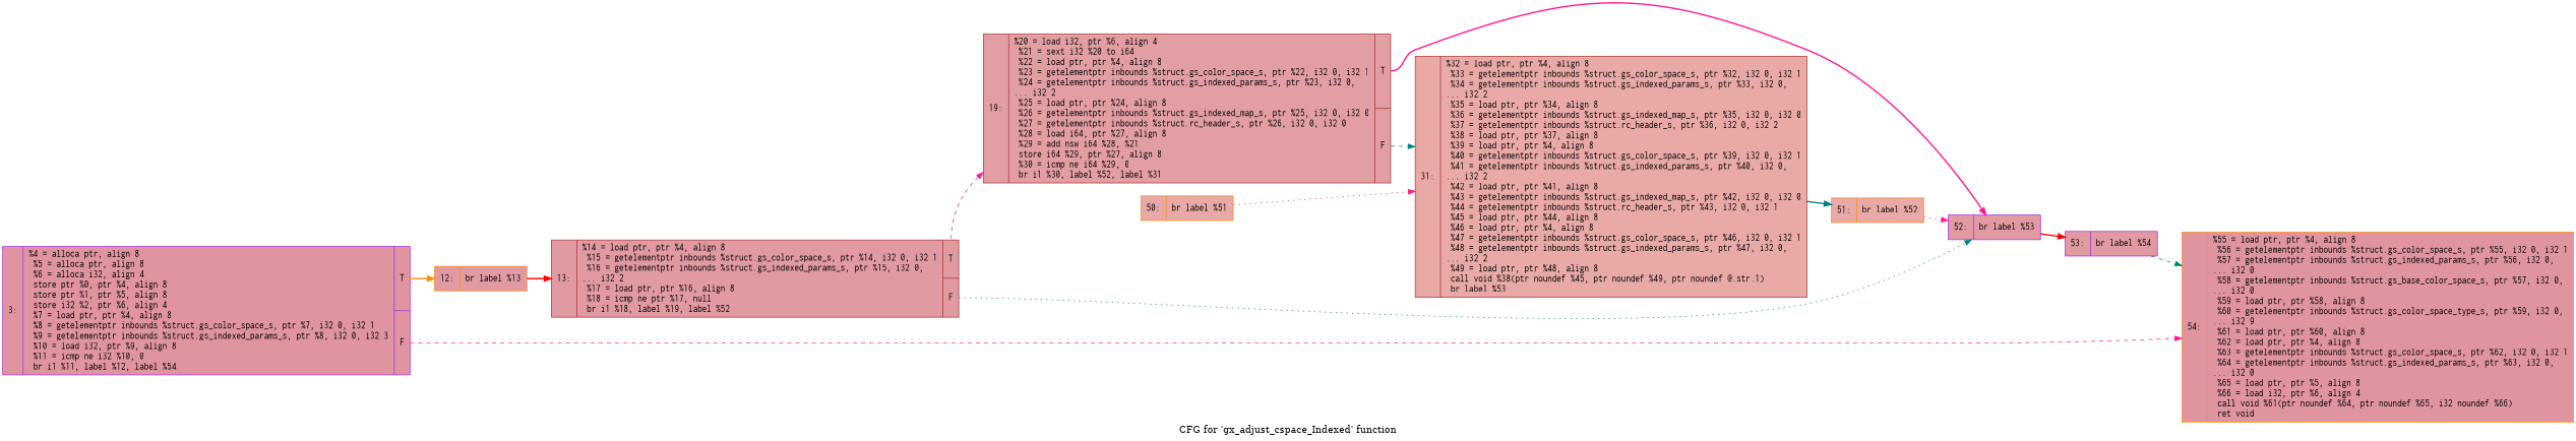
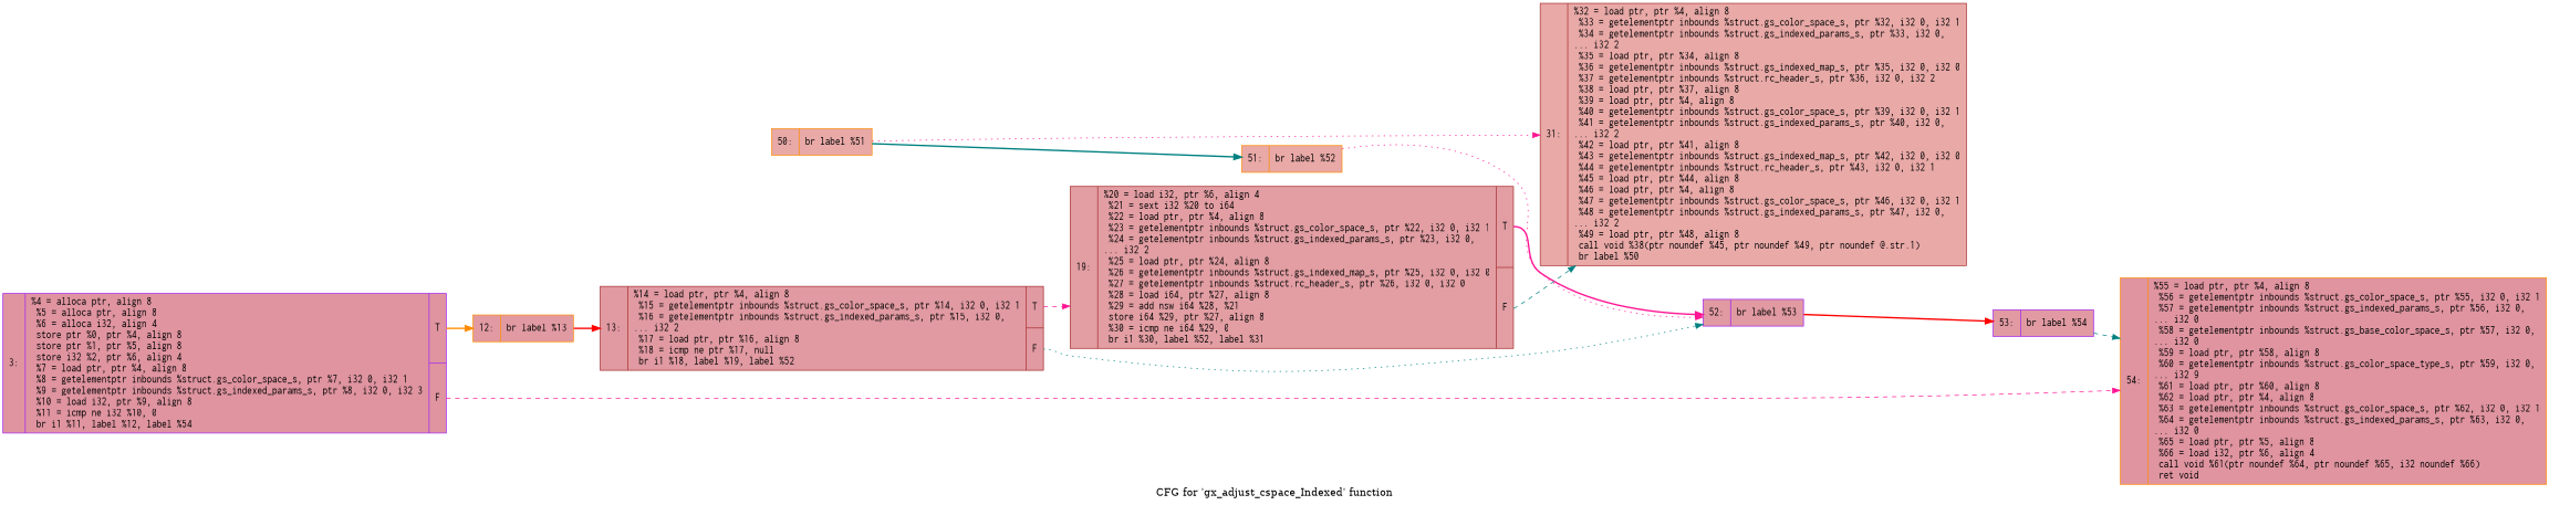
  digraph {
    label="CFG for 'gx_adjust_cspace_Indexed' function"
    rankdir=LR
    node [color=darkorange fillcolor="#bb1b2c70" fontname=Courier shape=record style=filled]
    edge [color=deeppink style=bold]
    n1 [color=purple fillcolor="#b70d2870" label="{3:\l|  %4 = alloca ptr, align 8\l  %5 = alloca ptr, align 8\l  %6 = alloca i32, align 4\l  store ptr %0, ptr %4, align 8\l  store ptr %1, ptr %5, align 8\l  store i32 %2, ptr %6, align 4\l  %7 = load ptr, ptr %4, align 8\l  %8 = getelementptr inbounds %struct.gs_color_space_s, ptr %7, i32 0, i32 1\l  %9 = getelementptr inbounds %struct.gs_indexed_params_s, ptr %8, i32 0, i32 3\l  %10 = load i32, ptr %9, align 8\l  %11 = icmp ne i32 %10, 0\l  br i1 %11, label %12, label %54\l|{<s0>T|<s1>F}}"]
    n2 [label="{12:\l|  br label %13\l}"]
    n3 [fillcolor="#b70d2870" label="{54:\l|  %55 = load ptr, ptr %4, align 8\l  %56 = getelementptr inbounds %struct.gs_color_space_s, ptr %55, i32 0, i32 1\l  %57 = getelementptr inbounds %struct.gs_indexed_params_s, ptr %56, i32 0,\l... i32 0\l  %58 = getelementptr inbounds %struct.gs_base_color_space_s, ptr %57, i32 0,\l... i32 0\l  %59 = load ptr, ptr %58, align 8\l  %60 = getelementptr inbounds %struct.gs_color_space_type_s, ptr %59, i32 0,\l... i32 9\l  %61 = load ptr, ptr %60, align 8\l  %62 = load ptr, ptr %4, align 8\l  %63 = getelementptr inbounds %struct.gs_color_space_s, ptr %62, i32 0, i32 1\l  %64 = getelementptr inbounds %struct.gs_indexed_params_s, ptr %63, i32 0,\l... i32 0\l  %65 = load ptr, ptr %5, align 8\l  %66 = load i32, ptr %6, align 4\l  call void %61(ptr noundef %64, ptr noundef %65, i32 noundef %66)\l  ret void\l}"]
    n4 [color=brown label="{13:\l|  %14 = load ptr, ptr %4, align 8\l  %15 = getelementptr inbounds %struct.gs_color_space_s, ptr %14, i32 0, i32 1\l  %16 = getelementptr inbounds %struct.gs_indexed_params_s, ptr %15, i32 0,\l... i32 2\l  %17 = load ptr, ptr %16, align 8\l  %18 = icmp ne ptr %17, null\l  br i1 %18, label %19, label %52\l|{<s0>T|<s1>F}}"]
    n5 [color=brown fillcolor="#be242e70" label="{19:\l|  %20 = load i32, ptr %6, align 4\l  %21 = sext i32 %20 to i64\l  %22 = load ptr, ptr %4, align 8\l  %23 = getelementptr inbounds %struct.gs_color_space_s, ptr %22, i32 0, i32 1\l  %24 = getelementptr inbounds %struct.gs_indexed_params_s, ptr %23, i32 0,\l... i32 2\l  %25 = load ptr, ptr %24, align 8\l  %26 = getelementptr inbounds %struct.gs_indexed_map_s, ptr %25, i32 0, i32 0\l  %27 = getelementptr inbounds %struct.rc_header_s, ptr %26, i32 0, i32 0\l  %28 = load i64, ptr %27, align 8\l  %29 = add nsw i64 %28, %21\l  store i64 %29, ptr %27, align 8\l  %30 = icmp ne i64 %29, 0\l  br i1 %30, label %52, label %31\l|{<s0>T|<s1>F}}"]
    n6 [color=purple label="{52:\l|  br label %53\l}"]
-   n7 [color=brown fillcolor="#ca3b3770" label="{31:\l|  %32 = load ptr, ptr %4, align 8\l  %33 = getelementptr inbounds %struct.gs_color_space_s, ptr %32, i32 0, i32 1\l  %34 = getelementptr inbounds %struct.gs_indexed_params_s, ptr %33, i32 0,\l... i32 2\l  %35 = load ptr, ptr %34, align 8\l  %36 = getelementptr inbounds %struct.gs_indexed_map_s, ptr %35, i32 0, i32 0\l  %37 = getelementptr inbounds %struct.rc_header_s, ptr %36, i32 0, i32 2\l  %38 = load ptr, ptr %37, align 8\l  %39 = load ptr, ptr %4, align 8\l  %40 = getelementptr inbounds %struct.gs_color_space_s, ptr %39, i32 0, i32 1\l  %41 = getelementptr inbounds %struct.gs_indexed_params_s, ptr %40, i32 0,\l... i32 2\l  %42 = load ptr, ptr %41, align 8\l  %43 = getelementptr inbounds %struct.gs_indexed_map_s, ptr %42, i32 0, i32 0\l  %44 = getelementptr inbounds %struct.rc_header_s, ptr %43, i32 0, i32 1\l  %45 = load ptr, ptr %44, align 8\l  %46 = load ptr, ptr %4, align 8\l  %47 = getelementptr inbounds %struct.gs_color_space_s, ptr %46, i32 0, i32 1\l  %48 = getelementptr inbounds %struct.gs_indexed_params_s, ptr %47, i32 0,\l... i32 2\l  %49 = load ptr, ptr %48, align 8\l  call void %38(ptr noundef %45, ptr noundef %49, ptr noundef @.str.1)\l  br label %53\l}"]
+   n7 [color=brown fillcolor="#ca3b3770" label="{31:\l|  %32 = load ptr, ptr %4, align 8\l  %33 = getelementptr inbounds %struct.gs_color_space_s, ptr %32, i32 0, i32 1\l  %34 = getelementptr inbounds %struct.gs_indexed_params_s, ptr %33, i32 0,\l... i32 2\l  %35 = load ptr, ptr %34, align 8\l  %36 = getelementptr inbounds %struct.gs_indexed_map_s, ptr %35, i32 0, i32 0\l  %37 = getelementptr inbounds %struct.rc_header_s, ptr %36, i32 0, i32 2\l  %38 = load ptr, ptr %37, align 8\l  %39 = load ptr, ptr %4, align 8\l  %40 = getelementptr inbounds %struct.gs_color_space_s, ptr %39, i32 0, i32 1\l  %41 = getelementptr inbounds %struct.gs_indexed_params_s, ptr %40, i32 0,\l... i32 2\l  %42 = load ptr, ptr %41, align 8\l  %43 = getelementptr inbounds %struct.gs_indexed_map_s, ptr %42, i32 0, i32 0\l  %44 = getelementptr inbounds %struct.rc_header_s, ptr %43, i32 0, i32 1\l  %45 = load ptr, ptr %44, align 8\l  %46 = load ptr, ptr %4, align 8\l  %47 = getelementptr inbounds %struct.gs_color_space_s, ptr %46, i32 0, i32 1\l  %48 = getelementptr inbounds %struct.gs_indexed_params_s, ptr %47, i32 0,\l... i32 2\l  %49 = load ptr, ptr %48, align 8\l  call void %38(ptr noundef %45, ptr noundef %49, ptr noundef @.str.1)\l  br label %50\l}"]
    n8 [color=purple label="{53:\l|  br label %54\l}"]
    n9 [fillcolor="#ca3b3770" label="{50:\l|  br label %51\l}"]
    n10 [fillcolor="#ca3b3770" label="{51:\l|  br label %52\l}"]
    n1 -> n2 [color=darkorange tailport=s0]
    n1 -> n3 [style=dashed tailport=s1]
    n2 -> n4 [color=red]
    n4 -> n5 [style=dashed tailport=s0]
    n4 -> n6 [color=teal style=dotted tailport=s1]
    n5 -> n6 [tailport=s0]
    n5 -> n7 [color=teal style=dashed tailport=s1]
    n6 -> n8 [color=red]
    n8 -> n3 [color=teal style=dashed]
    n9 -> n7 [style=dotted]
-   n7 -> n10 [color=teal]
+   n9 -> n10 [color=teal]
    n10 -> n6 [style=dotted]
  }
